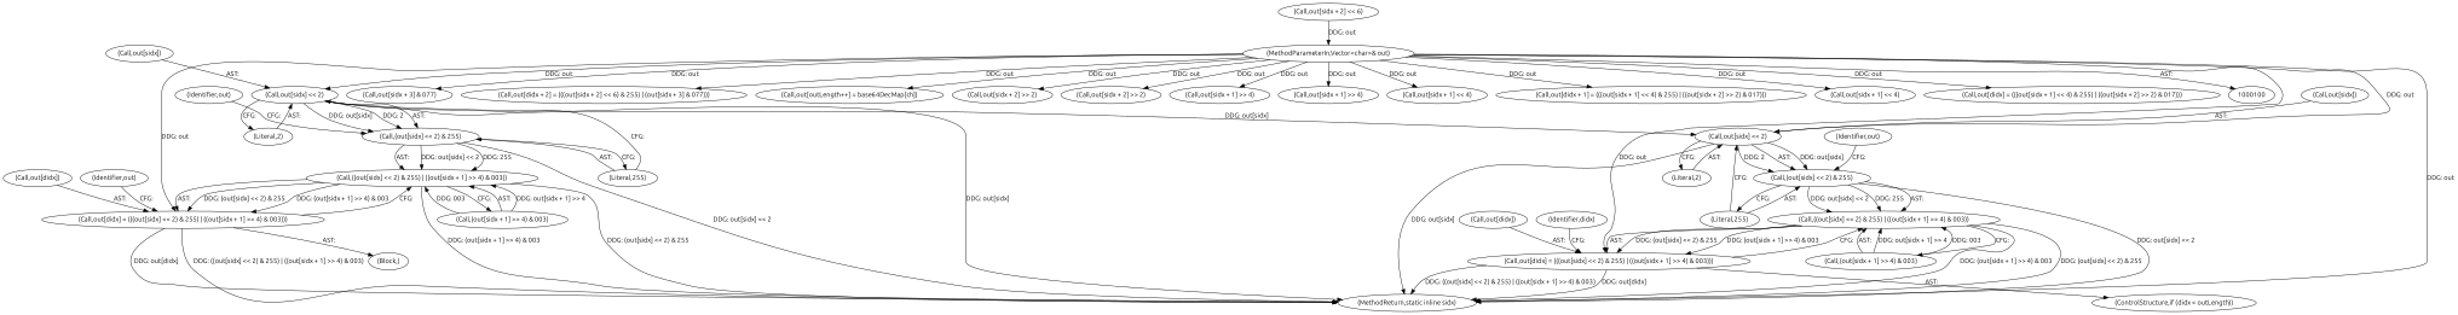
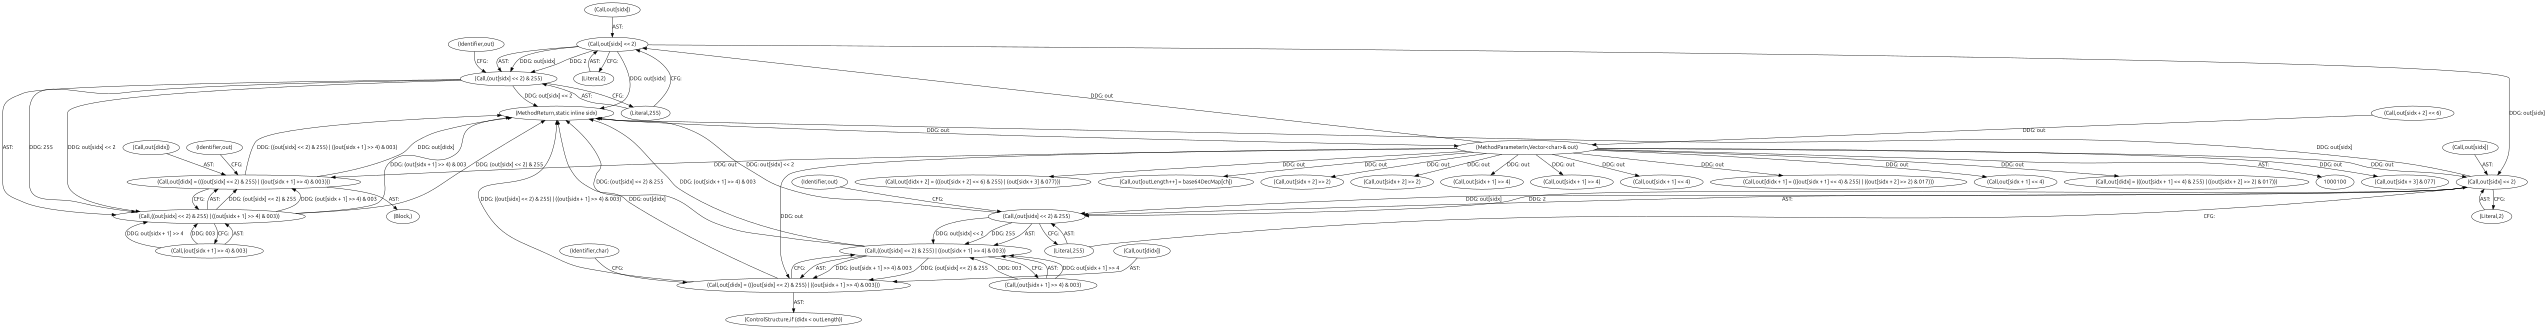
  digraph {
    fontname=Ubuntu
    node [fontname=Ubuntu]
    edge [fontname=Ubuntu]
    n1 [label="(Call,out[sidx] << 2)"]
    n2 [label="(Call,(out[sidx] << 2) & 255)"]
    n3 [label="(Call,out[sidx] << 2)"]
    n4 [label="(Literal,2)"]
    n5 [label="(MethodReturn,static inline sidx)"]
    n6 [label="(Call,((out[sidx] << 2) & 255) | ((out[sidx + 1] >> 4) & 003))"]
    n7 [label="(Literal,255)"]
    n8 [label="(Call,(out[sidx] << 2) & 255)"]
    n9 [label="(Literal,2)"]
    n10 [label="(MethodParameterIn,Vector<char>& out)"]
    n11 [label="(Call,out[didx] = (((out[sidx] << 2) & 255) | ((out[sidx + 1] >> 4) & 003)))"]
    n12 [label="(Call,out[didx] = (((out[sidx] << 2) & 255) | ((out[sidx + 1] >> 4) & 003)))"]
    n13 [label="(Call,out[sidx + 3] & 077)"]
    n14 [label="(Call,out[didx + 2] = (((out[sidx + 2] << 6) & 255) | (out[sidx + 3] & 077)))"]
    n15 [label="(Call,out[outLength++] = base64DecMap[ch])"]
    n16 [label="(Call,out[sidx + 2] >> 2)"]
    n17 [label="(Call,out[sidx + 2] >> 2)"]
    n18 [label="(Call,out[sidx + 1] >> 4)"]
    n19 [label="(Call,out[sidx + 1] >> 4)"]
    n20 [label="(Call,out[sidx + 1] << 4)"]
    n21 [label="(Call,out[didx + 1] = (((out[sidx + 1] << 4) & 255) | ((out[sidx + 2] >> 2) & 017)))"]
    n22 [label="(Call,out[sidx + 1] << 4)"]
    n23 [label="(Call,out[didx] = (((out[sidx + 1] << 4) & 255) | ((out[sidx + 2] >> 2) & 017)))"]
    1000100
    n25 [label="(Block,)"]
    n26 [label="(Call,((out[sidx] << 2) & 255) | ((out[sidx + 1] >> 4) & 003))"]
    n27 [label="(ControlStructure,if (didx < outLength))"]
    n28 [label="(Call,out[sidx + 2] << 6)"]
    n29 [label="(Call,(out[sidx + 1] >> 4) & 003)"]
    n30 [label="(Literal,255)"]
    n31 [label="(Call,(out[sidx + 1] >> 4) & 003)"]
    n32 [label="(Call,out[sidx])"]
    n33 [label="(Call,out[didx])"]
    n34 [label="(Call,out[didx])"]
-   n35 [label="(Identifier,didx)"]
+   n35 [label="(Identifier,char)"]
    n36 [label="(Identifier,out)"]
    n37 [label="(Call,out[sidx])"]
    n38 [label="(Identifier,out)"]
    n39 [label="(Identifier,out)"]
    n1 -> n2 [label="AST: "]
    n1 -> n2 [label="DDG: out[sidx]"]
    n1 -> n2 [label="DDG: 2"]
    n1 -> n3 [label="DDG: out[sidx]"]
    n1 -> n4 [label="CFG: "]
    n1 -> n5 [label="DDG: out[sidx]"]
    n2 -> n5 [label="DDG: out[sidx] << 2"]
    n2 -> n6 [label="AST: "]
    n2 -> n6 [label="DDG: out[sidx] << 2"]
    n2 -> n6 [label="DDG: 255"]
    n2 -> n7 [label="CFG: "]
    n3 -> n5 [label="DDG: out[sidx]"]
    n3 -> n8 [label="AST: "]
    n3 -> n8 [label="DDG: out[sidx]"]
    n3 -> n8 [label="DDG: 2"]
    n3 -> n9 [label="CFG: "]
    n4 -> n1 [label="AST: "]
    n6 -> n5 [label="DDG: (out[sidx + 1] >> 4) & 003"]
    n6 -> n5 [label="DDG: (out[sidx] << 2) & 255"]
    n6 -> n11 [label="AST: "]
    n6 -> n11 [label="DDG: (out[sidx] << 2) & 255"]
    n6 -> n11 [label="DDG: (out[sidx + 1] >> 4) & 003"]
    n6 -> n29 [label="CFG: "]
    n7 -> n1 [label="CFG: "]
    n7 -> n2 [label="AST: "]
    n8 -> n5 [label="DDG: out[sidx] << 2"]
    n8 -> n26 [label="AST: "]
    n8 -> n26 [label="DDG: out[sidx] << 2"]
    n8 -> n26 [label="DDG: 255"]
    n8 -> n30 [label="CFG: "]
    n9 -> n3 [label="AST: "]
    n10 -> n1 [label="DDG: out"]
    n10 -> n3 [label="DDG: out"]
-   n10 -> n5 [label="DDG: out"]
+   n5 -> n10 [label="DDG: out"]
    n10 -> n11 [label="DDG: out"]
    n10 -> n12 [label="DDG: out"]
    n10 -> n13 [label="DDG: out"]
    n10 -> n14 [label="DDG: out"]
    n10 -> n15 [label="DDG: out"]
    n10 -> n16 [label="DDG: out"]
    n10 -> n17 [label="DDG: out"]
    n10 -> n18 [label="DDG: out"]
    n10 -> n19 [label="DDG: out"]
    n10 -> n20 [label="DDG: out"]
    n10 -> n21 [label="DDG: out"]
    n10 -> n22 [label="DDG: out"]
    n10 -> n23 [label="DDG: out"]
    n10 -> 1000100 [label="AST: "]
    n11 -> n5 [label="DDG: out[didx]"]
    n11 -> n5 [label="DDG: ((out[sidx] << 2) & 255) | ((out[sidx + 1] >> 4) & 003)"]
    n11 -> n6 [label="CFG: "]
    n11 -> n25 [label="AST: "]
    n12 -> n5 [label="DDG: ((out[sidx] << 2) & 255) | ((out[sidx + 1] >> 4) & 003)"]
    n12 -> n5 [label="DDG: out[didx]"]
    n12 -> n26 [label="CFG: "]
    n12 -> n27 [label="AST: "]
    n26 -> n5 [label="DDG: (out[sidx + 1] >> 4) & 003"]
    n26 -> n5 [label="DDG: (out[sidx] << 2) & 255"]
    n26 -> n12 [label="AST: "]
    n26 -> n12 [label="DDG: (out[sidx] << 2) & 255"]
    n26 -> n12 [label="DDG: (out[sidx + 1] >> 4) & 003"]
    n26 -> n31 [label="CFG: "]
    n28 -> n10 [label="DDG: out"]
    n29 -> n6 [label="AST: "]
    n29 -> n6 [label="DDG: out[sidx + 1] >> 4"]
    n29 -> n6 [label="DDG: 003"]
    n30 -> n3 [label="CFG: "]
    n30 -> n8 [label="AST: "]
    n31 -> n26 [label="AST: "]
    n31 -> n26 [label="DDG: out[sidx + 1] >> 4"]
    n31 -> n26 [label="DDG: 003"]
    n32 -> n1 [label="AST: "]
    n33 -> n12 [label="AST: "]
    n34 -> n11 [label="AST: "]
    n35 -> n12 [label="CFG: "]
    n36 -> n11 [label="CFG: "]
    n37 -> n3 [label="AST: "]
    n38 -> n2 [label="CFG: "]
    n39 -> n8 [label="CFG: "]
  }
